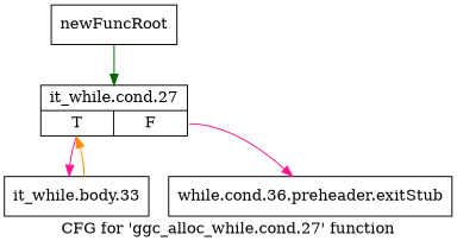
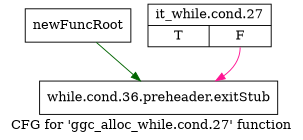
  digraph {
    label="CFG for 'ggc_alloc_while.cond.27' function"
    node [shape=record]
    edge [color=deeppink]
    n1 [label="{newFuncRoot}"]
    n2 [label="{it_while.cond.27|{<s0>T|<s1>F}}"]
    n3 [label="{while.cond.36.preheader.exitStub}"]
-   n4 [label="{it_while.body.33}"]
-   n1 -> n2 [color=darkgreen]
+   n1 -> n3 [color=darkgreen]
    n2 -> n3 [tailport=s1]
-   n2 -> n4 [tailport=s0]
-   n4 -> n2 [color=darkorange]
  }
